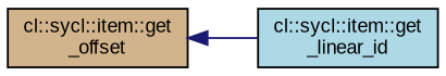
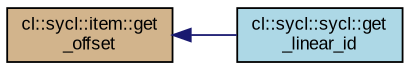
  digraph {
    rankdir=LR
    fontname="Liberation Sans"
    node [color=black fontname="Liberation Sans" fontsize=10 shape=record style=filled]
    n1 [fillcolor=tan fontcolor=black height=0.2 label="cl::sycl::item::get\l_offset" width=0.4]
-   n2 [height=0.2 label="cl::sycl::item::get\l_linear_id" width=0.4 fillcolor=lightblue]
+   n2 [height=0.2 label="cl::sycl::sycl::get\l_linear_id" width=0.4 fillcolor=lightblue]
    n1 -> n2 [color=midnightblue dir=back fontname="Liberation Sans" fontsize=10 labelfontname=Helvetica labelfontsize=10 style=solid]
  }
